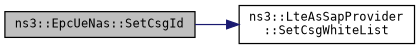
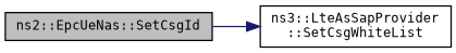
  digraph {
    rankdir=LR
    fontname="DejaVu Sans Mono"
    node [color=black fontname="DejaVu Sans Mono" fontsize=10 shape=record style=filled]
-   n1 [fillcolor=grey75 fontcolor=black height=0.2 label="ns3::EpcUeNas::SetCsgId" width=0.4]
+   n1 [fillcolor=grey75 fontcolor=black height=0.2 label="ns2::EpcUeNas::SetCsgId" width=0.4]
    n2 [fillcolor=white height=0.2 label="ns3::LteAsSapProvider\l::SetCsgWhiteList" width=0.4]
    n1 -> n2 [color=midnightblue fontname="DejaVu Sans Mono" fontsize=10 labelfontname=Helvetica labelfontsize=10 style=solid]
  }
